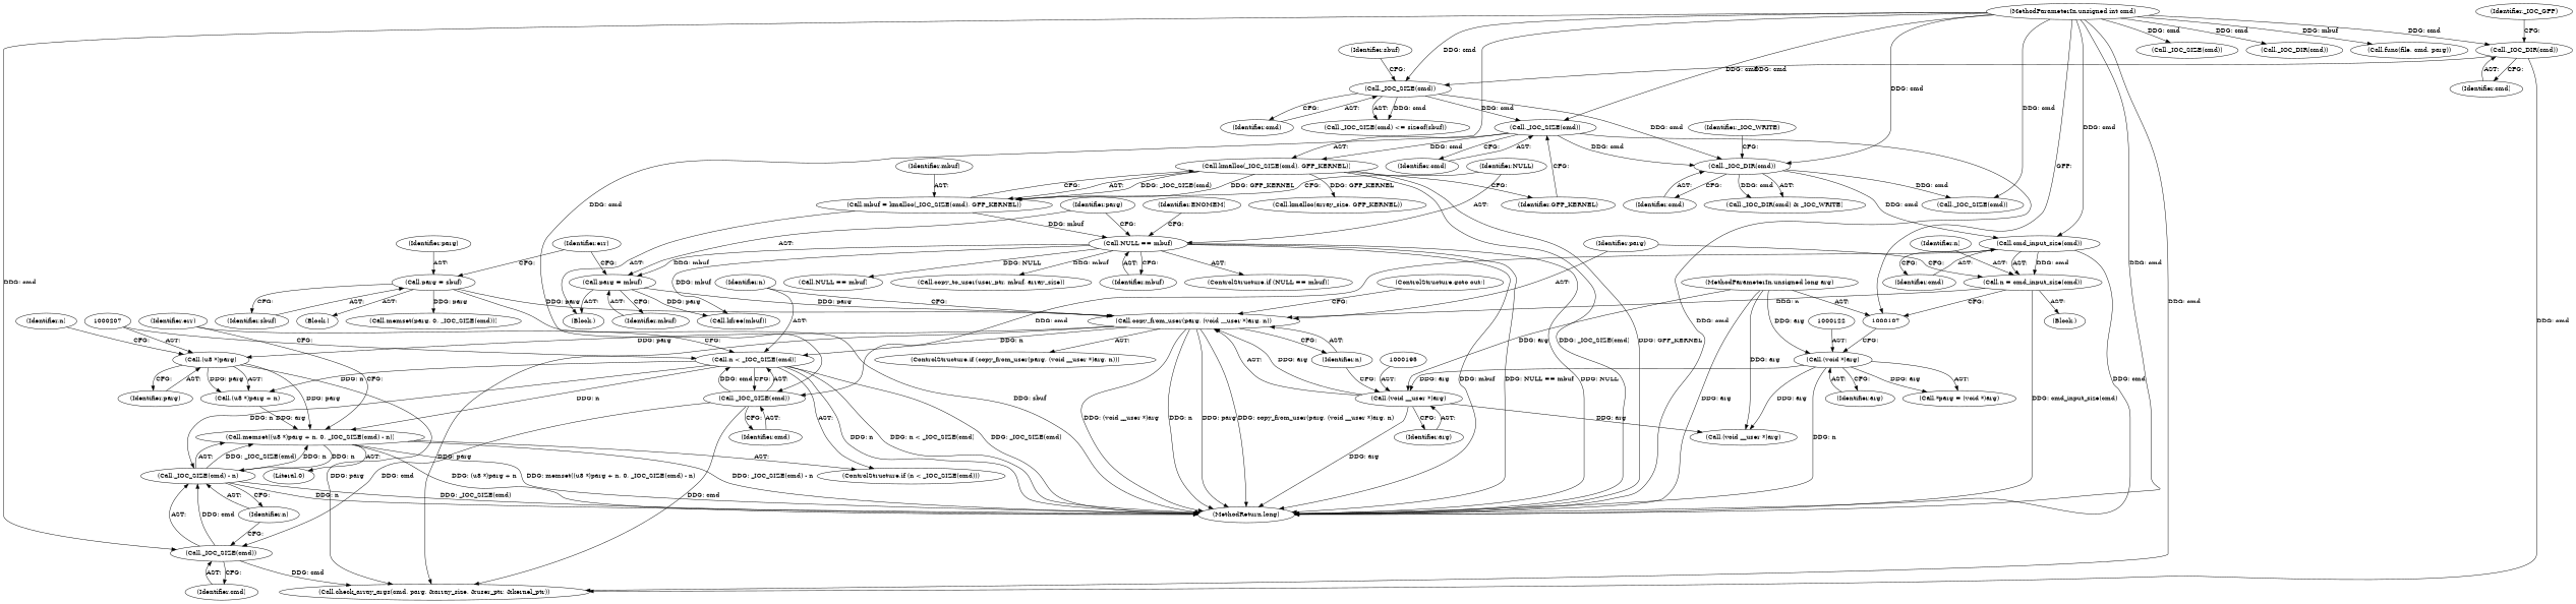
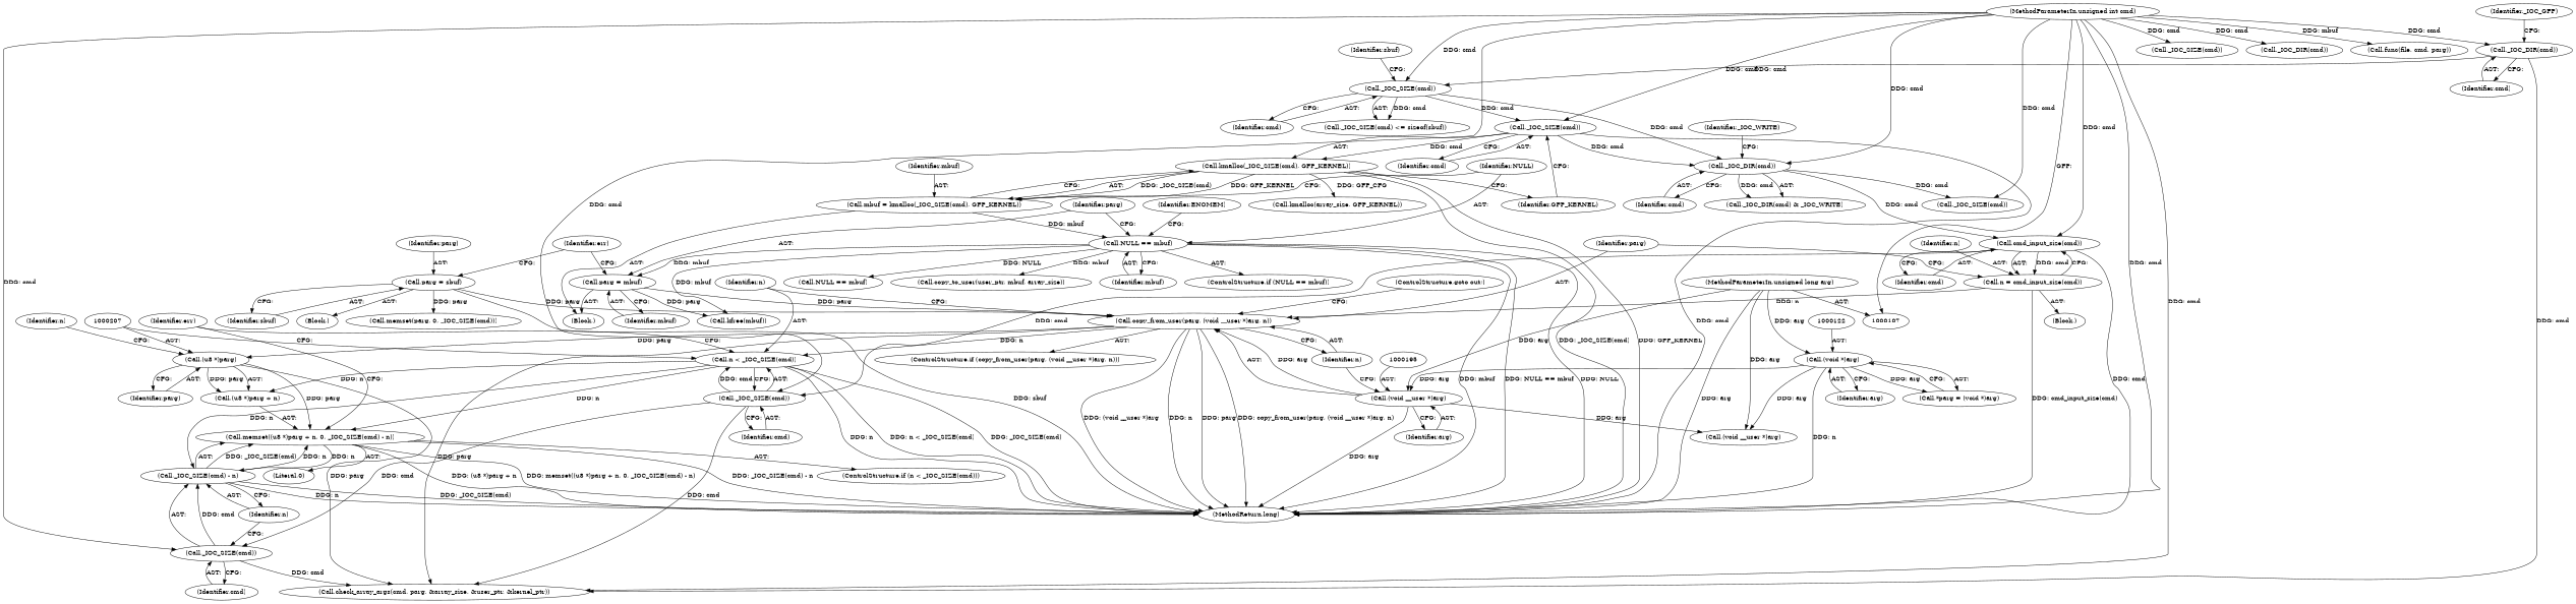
  digraph {
    n1 [label="(Call,memset((u8 *)parg + n, 0, _IOC_SIZE(cmd) - n))"]
    n2 [label="(Call,_IOC_SIZE(cmd) - n)"]
    n3 [label="(MethodReturn,long)"]
    n4 [label="(ControlStructure,if (n < _IOC_SIZE(cmd)))"]
    n5 [label="(Literal,0)"]
    n6 [label="(Identifier,n)"]
    n7 [label="(Call,(u8 *)parg)"]
    n8 [label="(Identifier,parg)"]
    n9 [label="(Call,check_array_args(cmd, parg, &array_size, &user_ptr, &kernel_ptr))"]
    n10 [label="(Call,(u8 *)parg + n)"]
    n11 [label="(Call,copy_from_user(parg, (void __user *)arg, n))"]
    n12 [label="(Call,n < _IOC_SIZE(cmd))"]
    n13 [label="(ControlStructure,if (copy_from_user(parg, (void __user *)arg, n)))"]
    n14 [label="(Identifier,n)"]
    n15 [label="(Call,_IOC_SIZE(cmd))"]
    n16 [label="(Call,(void __user *)arg)"]
    n17 [label="(Call,parg = sbuf)"]
    n18 [label="(Block,)"]
    n19 [label="(Call,memset(parg, 0, _IOC_SIZE(cmd)))"]
    n20 [label="(Identifier,sbuf)"]
    n21 [label="(Call,parg = mbuf)"]
    n22 [label="(Block,)"]
    n23 [label="(Identifier,mbuf)"]
    n24 [label="(Call,kfree(mbuf))"]
    n25 [label="(Call,NULL == mbuf)"]
    n26 [label="(Call,NULL == mbuf)"]
    n27 [label="(Call,copy_to_user(user_ptr, mbuf, array_size))"]
    n28 [label="(Identifier,mbuf)"]
    n29 [label="(ControlStructure,if (NULL == mbuf))"]
    n30 [label="(Call,mbuf = kmalloc(_IOC_SIZE(cmd), GFP_KERNEL))"]
    n31 [label="(Call,kmalloc(_IOC_SIZE(cmd), GFP_KERNEL))"]
    n32 [label="(Identifier,GFP_KERNEL)"]
    n33 [label="(Call,kmalloc(array_size, GFP_KERNEL))"]
    n34 [label="(Call,_IOC_SIZE(cmd))"]
    n35 [label="(Call,_IOC_DIR(cmd))"]
    n36 [label="(Identifier,cmd)"]
    n37 [label="(Call,cmd_input_size(cmd))"]
    n38 [label="(Call,_IOC_SIZE(cmd))"]
    n39 [label="(Identifier,cmd)"]
    n40 [label="(Call,_IOC_DIR(cmd) & _IOC_WRITE)"]
    n41 [label="(Call,_IOC_SIZE(cmd))"]
    n42 [label="(Identifier,cmd)"]
    n43 [label="(Call,_IOC_SIZE(cmd) <= sizeof(sbuf))"]
    n44 [label="(Call,_IOC_DIR(cmd))"]
    n45 [label="(Identifier,cmd)"]
    n46 [label="(MethodParameterIn,unsigned int cmd)"]
    n47 [label="(Call,_IOC_SIZE(cmd))"]
    n48 [label="(Call,_IOC_SIZE(cmd))"]
    n49 [label="(Call,_IOC_DIR(cmd))"]
    n50 [label="(Call,func(file, cmd, parg))"]
    1000107
    n52 [label="(Call,n = cmd_input_size(cmd))"]
    n53 [label="(Identifier,cmd)"]
    n54 [label="(Identifier,cmd)"]
    n55 [label="(Identifier,cmd)"]
    n56 [label="(Call,(void __user *)arg)"]
    n57 [label="(Identifier,arg)"]
    n58 [label="(Call,(void *)arg)"]
    n59 [label="(Call,*parg = (void *)arg)"]
    n60 [label="(Identifier,arg)"]
    n61 [label="(MethodParameterIn,unsigned long arg)"]
    n62 [label="(Block,)"]
    n63 [label="(Identifier,parg)"]
    n64 [label="(Identifier,err)"]
    n65 [label="(Identifier,sbuf)"]
    n66 [label="(Identifier,_IOC_GFP)"]
    n67 [label="(Identifier,ENOMEM)"]
    n68 [label="(Identifier,n)"]
    n69 [label="(Identifier,mbuf)"]
    n70 [label="(Identifier,parg)"]
    n71 [label="(Identifier,err)"]
    n72 [label="(Identifier,parg)"]
    n73 [label="(ControlStructure,goto out;)"]
    n74 [label="(Identifier,n)"]
    n75 [label="(Identifier,_IOC_WRITE)"]
    n76 [label="(Identifier,NULL)"]
    n77 [label="(Identifier,n)"]
    1000207
    1000195
    1000122
    n1 -> n2 [label="DDG: n"]
    n1 -> n3 [label="DDG: _IOC_SIZE(cmd) - n"]
    n1 -> n3 [label="DDG: (u8 *)parg + n"]
    n1 -> n3 [label="DDG: memset((u8 *)parg + n, 0, _IOC_SIZE(cmd) - n)"]
    n1 -> n4 [label="AST: "]
    n1 -> n5 [label="AST: "]
    n2 -> n1 [label="AST: "]
    n2 -> n1 [label="DDG: _IOC_SIZE(cmd)"]
    n2 -> n1 [label="DDG: n"]
    n2 -> n3 [label="DDG: _IOC_SIZE(cmd)"]
    n2 -> n3 [label="DDG: n"]
    n2 -> n6 [label="CFG: "]
    n6 -> n2 [label="AST: "]
    n6 -> n47 [label="CFG: "]
    n7 -> n1 [label="DDG: parg"]
    n7 -> n8 [label="CFG: "]
    n7 -> n9 [label="DDG: parg"]
    n7 -> n10 [label="AST: "]
    n7 -> n10 [label="DDG: parg"]
    n8 -> n7 [label="AST: "]
-   n10 -> n1 [label="DDG: arg"]
+   n10 -> n1 [label="AST: "]
    n11 -> n3 [label="DDG: (void __user *)arg"]
    n11 -> n3 [label="DDG: n"]
    n11 -> n3 [label="DDG: parg"]
    n11 -> n3 [label="DDG: copy_from_user(parg, (void __user *)arg, n)"]
    n11 -> n7 [label="DDG: parg"]
    n11 -> n9 [label="DDG: parg"]
    n11 -> n12 [label="DDG: n"]
    n11 -> n13 [label="AST: "]
    n11 -> n14 [label="CFG: "]
    n12 -> n1 [label="DDG: n"]
    n12 -> n2 [label="DDG: n"]
    n12 -> n3 [label="DDG: n"]
    n12 -> n3 [label="DDG: n < _IOC_SIZE(cmd)"]
    n12 -> n3 [label="DDG: _IOC_SIZE(cmd)"]
-   n12 -> n4 [label="AST: "]
    n12 -> n10 [label="DDG: n"]
    n12 -> n15 [label="CFG: "]
    n14 -> n11 [label="AST: "]
    n14 -> n16 [label="CFG: "]
    n15 -> n9 [label="DDG: cmd"]
    n15 -> n12 [label="AST: "]
    n15 -> n12 [label="DDG: cmd"]
    n15 -> n47 [label="DDG: cmd"]
    n15 -> n54 [label="CFG: "]
    n16 -> n3 [label="DDG: arg"]
    n16 -> n11 [label="AST: "]
    n16 -> n11 [label="DDG: arg"]
    n16 -> n56 [label="DDG: arg"]
    n16 -> n57 [label="CFG: "]
    n17 -> n3 [label="DDG: sbuf"]
    n17 -> n11 [label="DDG: parg"]
    n17 -> n18 [label="AST: "]
    n17 -> n19 [label="DDG: parg"]
    n17 -> n20 [label="CFG: "]
    n20 -> n17 [label="AST: "]
    n21 -> n11 [label="DDG: parg"]
    n21 -> n22 [label="AST: "]
    n21 -> n23 [label="CFG: "]
    n21 -> n24 [label="DDG: parg"]
    n23 -> n21 [label="AST: "]
    n25 -> n3 [label="DDG: NULL"]
    n25 -> n3 [label="DDG: mbuf"]
    n25 -> n3 [label="DDG: NULL == mbuf"]
    n25 -> n21 [label="DDG: mbuf"]
    n25 -> n24 [label="DDG: mbuf"]
    n25 -> n26 [label="DDG: NULL"]
    n25 -> n27 [label="DDG: mbuf"]
    n25 -> n28 [label="CFG: "]
    n25 -> n29 [label="AST: "]
    n28 -> n25 [label="AST: "]
    n30 -> n22 [label="AST: "]
    n30 -> n25 [label="DDG: mbuf"]
    n30 -> n31 [label="CFG: "]
    n31 -> n3 [label="DDG: _IOC_SIZE(cmd)"]
    n31 -> n3 [label="DDG: GFP_KERNEL"]
    n31 -> n30 [label="AST: "]
    n31 -> n30 [label="DDG: _IOC_SIZE(cmd)"]
    n31 -> n30 [label="DDG: GFP_KERNEL"]
    n31 -> n32 [label="CFG: "]
-   n31 -> n33 [label="DDG: GFP_KERNEL"]
+   n31 -> n33 [label="DDG: GFP_CFG"]
    n32 -> n34 [label="CFG: "]
    n34 -> n3 [label="DDG: cmd"]
    n34 -> n31 [label="AST: "]
    n34 -> n31 [label="DDG: cmd"]
    n34 -> n35 [label="DDG: cmd"]
    n34 -> n36 [label="CFG: "]
    n35 -> n37 [label="DDG: cmd"]
    n35 -> n38 [label="DDG: cmd"]
    n35 -> n39 [label="CFG: "]
    n35 -> n40 [label="AST: "]
    n35 -> n40 [label="DDG: cmd"]
    n36 -> n34 [label="AST: "]
    n37 -> n3 [label="DDG: cmd"]
    n37 -> n15 [label="DDG: cmd"]
    n37 -> n52 [label="AST: "]
    n37 -> n52 [label="DDG: cmd"]
    n37 -> n53 [label="CFG: "]
    n39 -> n35 [label="AST: "]
    n41 -> n34 [label="DDG: cmd"]
    n41 -> n35 [label="DDG: cmd"]
    n41 -> n42 [label="CFG: "]
    n41 -> n43 [label="AST: "]
    n41 -> n43 [label="DDG: cmd"]
    n42 -> n41 [label="AST: "]
    n44 -> n9 [label="DDG: cmd"]
    n44 -> n41 [label="DDG: cmd"]
    n44 -> n45 [label="CFG: "]
    n45 -> n44 [label="AST: "]
    n46 -> n3 [label="DDG: cmd"]
    n46 -> n9 [label="DDG: cmd"]
    n46 -> n15 [label="DDG: cmd"]
    n46 -> n34 [label="DDG: cmd"]
    n46 -> n35 [label="DDG: cmd"]
    n46 -> n37 [label="DDG: cmd"]
    n46 -> n38 [label="DDG: cmd"]
    n46 -> n41 [label="DDG: cmd"]
    n46 -> n44 [label="DDG: cmd"]
    n46 -> n47 [label="DDG: cmd"]
    n46 -> n48 [label="DDG: cmd"]
    n46 -> n49 [label="DDG: cmd"]
    n46 -> n50 [label="DDG: mbuf"]
    n46 -> 1000107 [label="GFP: "]
    n47 -> n2 [label="AST: "]
    n47 -> n2 [label="DDG: cmd"]
    n47 -> n9 [label="DDG: cmd"]
    n47 -> n55 [label="CFG: "]
    n52 -> n3 [label="DDG: cmd_input_size(cmd)"]
    n52 -> n11 [label="DDG: n"]
-   n52 -> 1000107 [label="CFG: "]
+   n52 -> n37 [label="CFG: "]
    n52 -> n62 [label="AST: "]
    n53 -> n37 [label="AST: "]
    n54 -> n15 [label="AST: "]
    n55 -> n47 [label="AST: "]
    n57 -> n16 [label="AST: "]
    n58 -> n3 [label="DDG: n"]
    n58 -> n16 [label="DDG: arg"]
    n58 -> n56 [label="DDG: arg"]
    n58 -> n59 [label="AST: "]
    n58 -> n59 [label="DDG: arg"]
    n58 -> n60 [label="CFG: "]
-   1000107 -> n58 [label="CFG: "]
+   n59 -> n58 [label="CFG: "]
    n60 -> n58 [label="AST: "]
    n61 -> n3 [label="DDG: arg"]
    n61 -> n16 [label="DDG: arg"]
    n61 -> 1000107 [label="AST: "]
    n61 -> n56 [label="DDG: arg"]
    n61 -> n58 [label="DDG: arg"]
    n63 -> n17 [label="AST: "]
    n64 -> n17 [label="CFG: "]
    n64 -> n21 [label="CFG: "]
    n65 -> n41 [label="CFG: "]
    n66 -> n44 [label="CFG: "]
    n67 -> n25 [label="CFG: "]
    n68 -> n11 [label="CFG: "]
    n68 -> n12 [label="AST: "]
    n69 -> n30 [label="AST: "]
    n70 -> n11 [label="AST: "]
    n70 -> n52 [label="CFG: "]
    n71 -> n1 [label="CFG: "]
    n71 -> n12 [label="CFG: "]
    n72 -> n21 [label="AST: "]
    n72 -> n25 [label="CFG: "]
    n73 -> n11 [label="CFG: "]
    n74 -> n7 [label="CFG: "]
    n75 -> n35 [label="CFG: "]
    n76 -> n25 [label="AST: "]
    n76 -> n30 [label="CFG: "]
    n77 -> n52 [label="AST: "]
    1000207 -> n7 [label="AST: "]
    1000207 -> n12 [label="CFG: "]
    1000195 -> n16 [label="AST: "]
    1000122 -> n58 [label="AST: "]
  }
